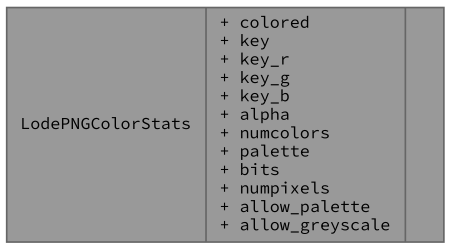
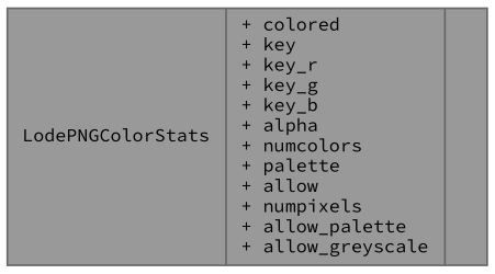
  digraph {
    rankdir=LR
    fontname="Source Code Pro"
-   n1 [color=gray40 fillcolor=grey60 fontcolor=black fontname="Source Code Pro" fontsize=10 height=0.2 label="{LodePNGColorStats\n|+ colored\l+ key\l+ key_r\l+ key_g\l+ key_b\l+ alpha\l+ numcolors\l+ palette\l+ bits\l+ numpixels\l+ allow_palette\l+ allow_greyscale\l|}" shape=record style=filled width=0.4]
+   n1 [color=gray40 fillcolor=grey60 fontcolor=black fontname="Source Code Pro" fontsize=10 height=0.2 label="{LodePNGColorStats\n|+ colored\l+ key\l+ key_r\l+ key_g\l+ key_b\l+ alpha\l+ numcolors\l+ palette\l+ allow\l+ numpixels\l+ allow_palette\l+ allow_greyscale\l|}" shape=record style=filled width=0.4]
  }
